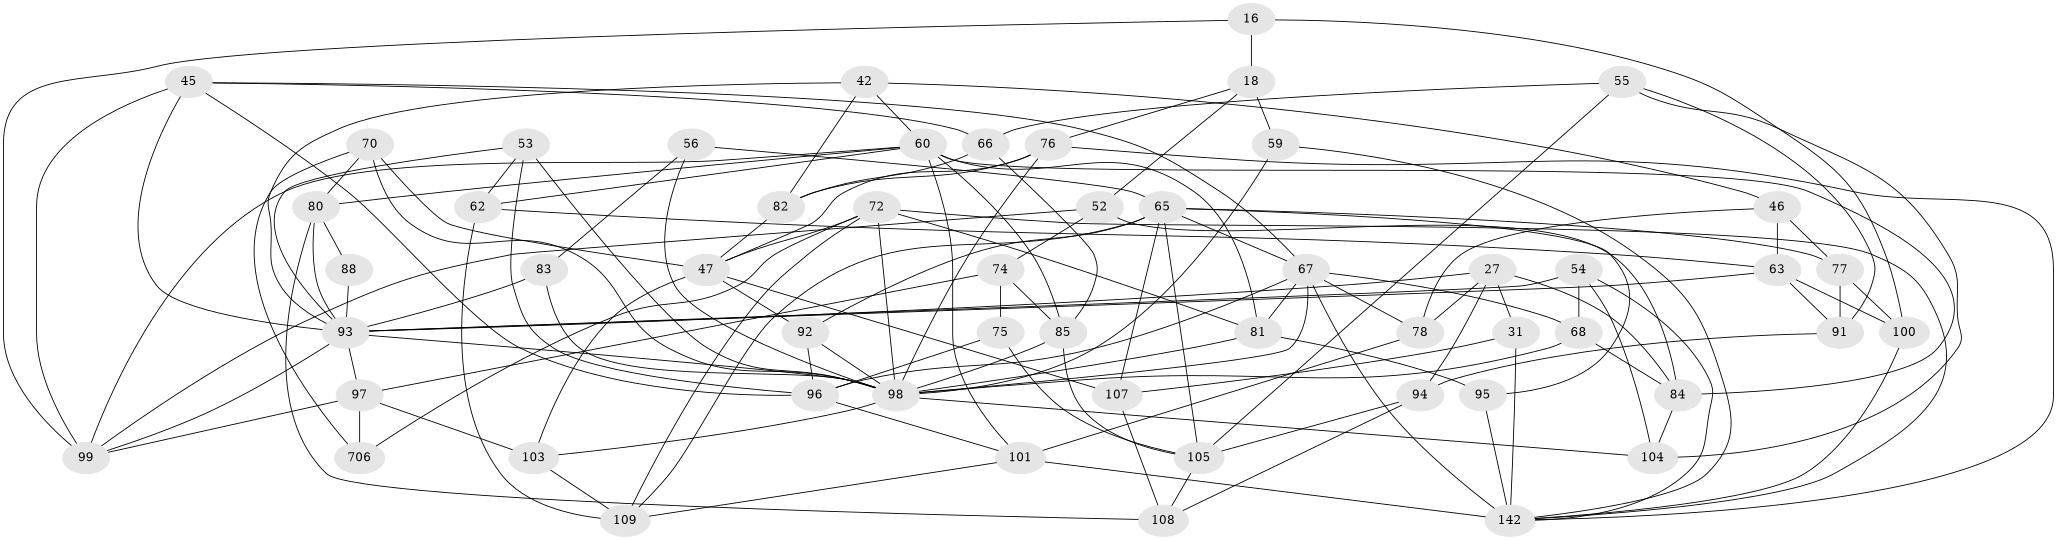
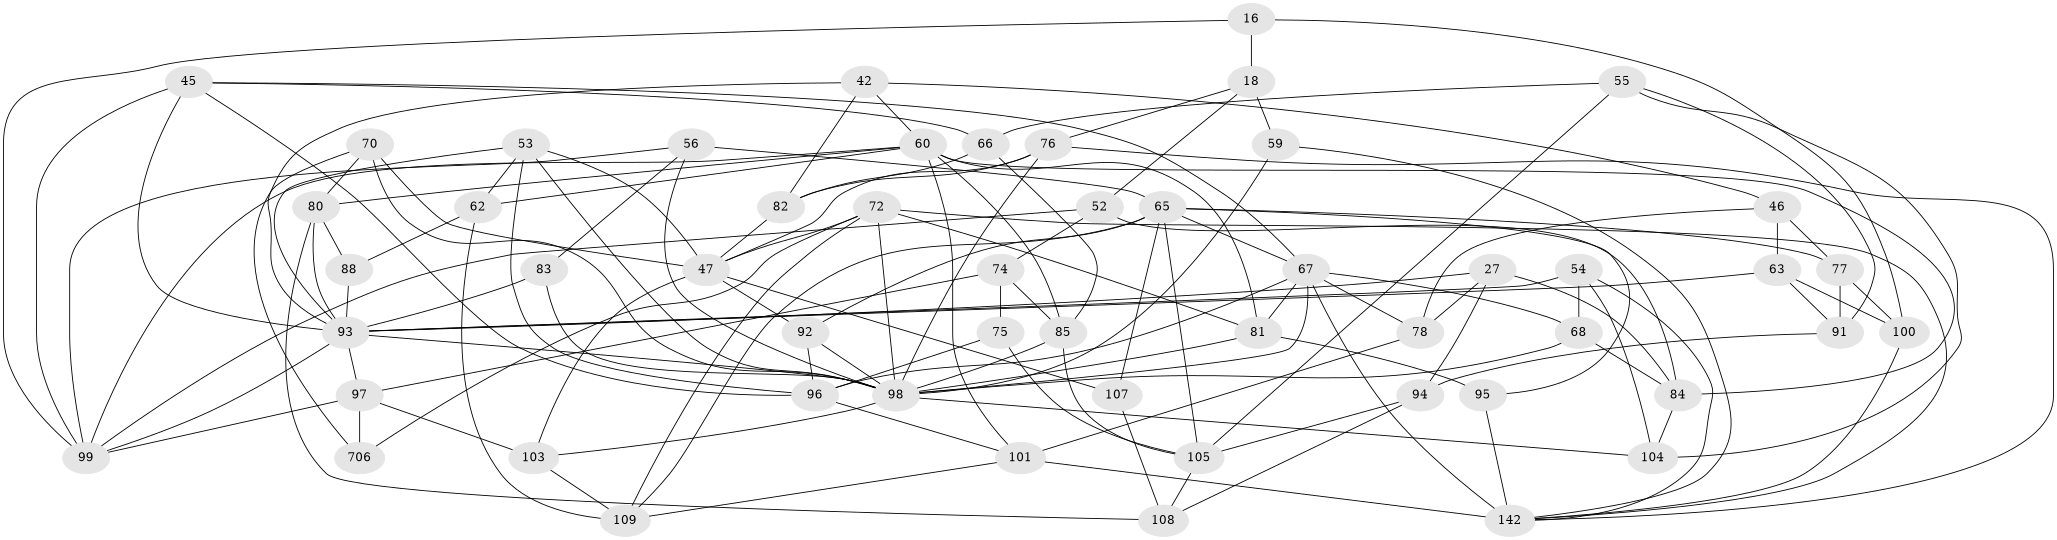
  graph {
    node [color=gray90 style=filled]
    18 [super="+13"]
    52
    59
    76 [super="+9+38"]
    16
    99 [super="+90"]
    100
    n8 [label=142 super="+64+58"]
    84 [super="+71"]
    74
    98 [super="+48+86+89"]
    82
    n13 [label=47 super="+29+51"]
    27 [super="+11"]
-   31
    78
    93 [super="+33+21+35"]
    94
    107
    101 [super="+25+79"]
    104
    97 [super="+36"]
    105 [super="+34"]
    108
    42
    46
    60 [super="+32"]
    63
    77
    62
    80 [super="+40"]
    81 [super="+47"]
    85 [super="+20"]
    45 [super="+44"]
    66
    67 [super="+26+41"]
    96 [super="+50"]
    68 [super="+61"]
    91
    75
    53 [super="+23+39"]
    88
    109 [super="+73"]
    92
    103
    54
    55
    65 [super="+57"]
    95
    56
    83 [super="+37"]
    70
    n53 [label=706]
    72 [super="+8+49"]
    18 -- 52
    18 -- 59 [weight=2]
    18 -- 76
    52 -- 99
    52 -- 84
    52 -- 74
    59 -- n8
    59 -- 98
    76 -- n8 [weight=2]
    76 -- 98 [weight=3]
    76 -- 82
    76 -- n13
    16 -- 18 [weight=2]
    16 -- 99
    16 -- 100
    100 -- n8
    84 -- 104
    74 -- 97
    74 -- 85
    74 -- 75
    98 -- 104
    98 -- 103
    82 -- n13
    n13 -- 107
    n13 -- 92
    n13 -- 103
    27 -- 84
-   27 -- 31 [weight=2]
    27 -- 78
    27 -- 93
    27 -- 94
-   31 -- n8
-   31 -- 107
    78 -- 101
    93 -- 99
    93 -- 98
    93 -- 97
    94 -- 105
    94 -- 108
    107 -- 108
    101 -- n8 [weight=3]
    101 -- 109
    97 -- 99
    97 -- 103
    97 -- n53 [weight=2]
    105 -- 108
    42 -- 82
    42 -- 93
    42 -- 46
    42 -- 60
    46 -- 78
    46 -- 63
    46 -- 77
    60 -- 99
    60 -- 84
    60 -- 101 [weight=2]
    60 -- 62
    60 -- 80
    60 -- 81
    60 -- 85 [weight=2]
    63 -- 100
    63 -- 93
    63 -- 91
    77 -- 100
    77 -- 91
-   62 -- 63
+   62 -- 88
    62 -- 109
    80 -- 93
    80 -- 108
    80 -- 88 [weight=2]
    81 -- 98
    81 -- 95 [weight=2]
    85 -- 98
    85 -- 105
    45 -- 99 [weight=2]
    45 -- 93
    45 -- 66
    45 -- 67
    45 -- 96
    66 -- 82
    66 -- 85
    67 -- n8 [weight=3]
    67 -- 98
    67 -- 78
    67 -- 81
    67 -- 96
    67 -- 68
    96 -- 101
    68 -- 84 [weight=2]
    68 -- 98 [weight=2]
    91 -- 94
    75 -- 105
    75 -- 96 [weight=2]
    53 -- 98 [weight=2]
+   53 -- n13
    53 -- 93 [weight=2]
    53 -- 62
    53 -- 96 [weight=2]
    88 -- 93
    92 -- 98
    92 -- 96
    103 -- 109
    54 -- n8
    54 -- 93
    54 -- 104
    54 -- 68
    55 -- 104
    55 -- 105
    55 -- 66
    55 -- 91
    65 -- 107
    65 -- 105
    65 -- 77
    65 -- 67
    65 -- 109
    65 -- 92
    65 -- 95
    95 -- n8
+   56 -- 99
    56 -- 98
    56 -- 65
    56 -- 83
    83 -- 98
    83 -- 93 [weight=4]
    70 -- 98
    70 -- n13
    70 -- 80
    70 -- n53
    72 -- n8
    72 -- 98 [weight=2]
    72 -- n13 [weight=3]
    72 -- 81
    72 -- 109 [weight=2]
    72 -- n53
  }
